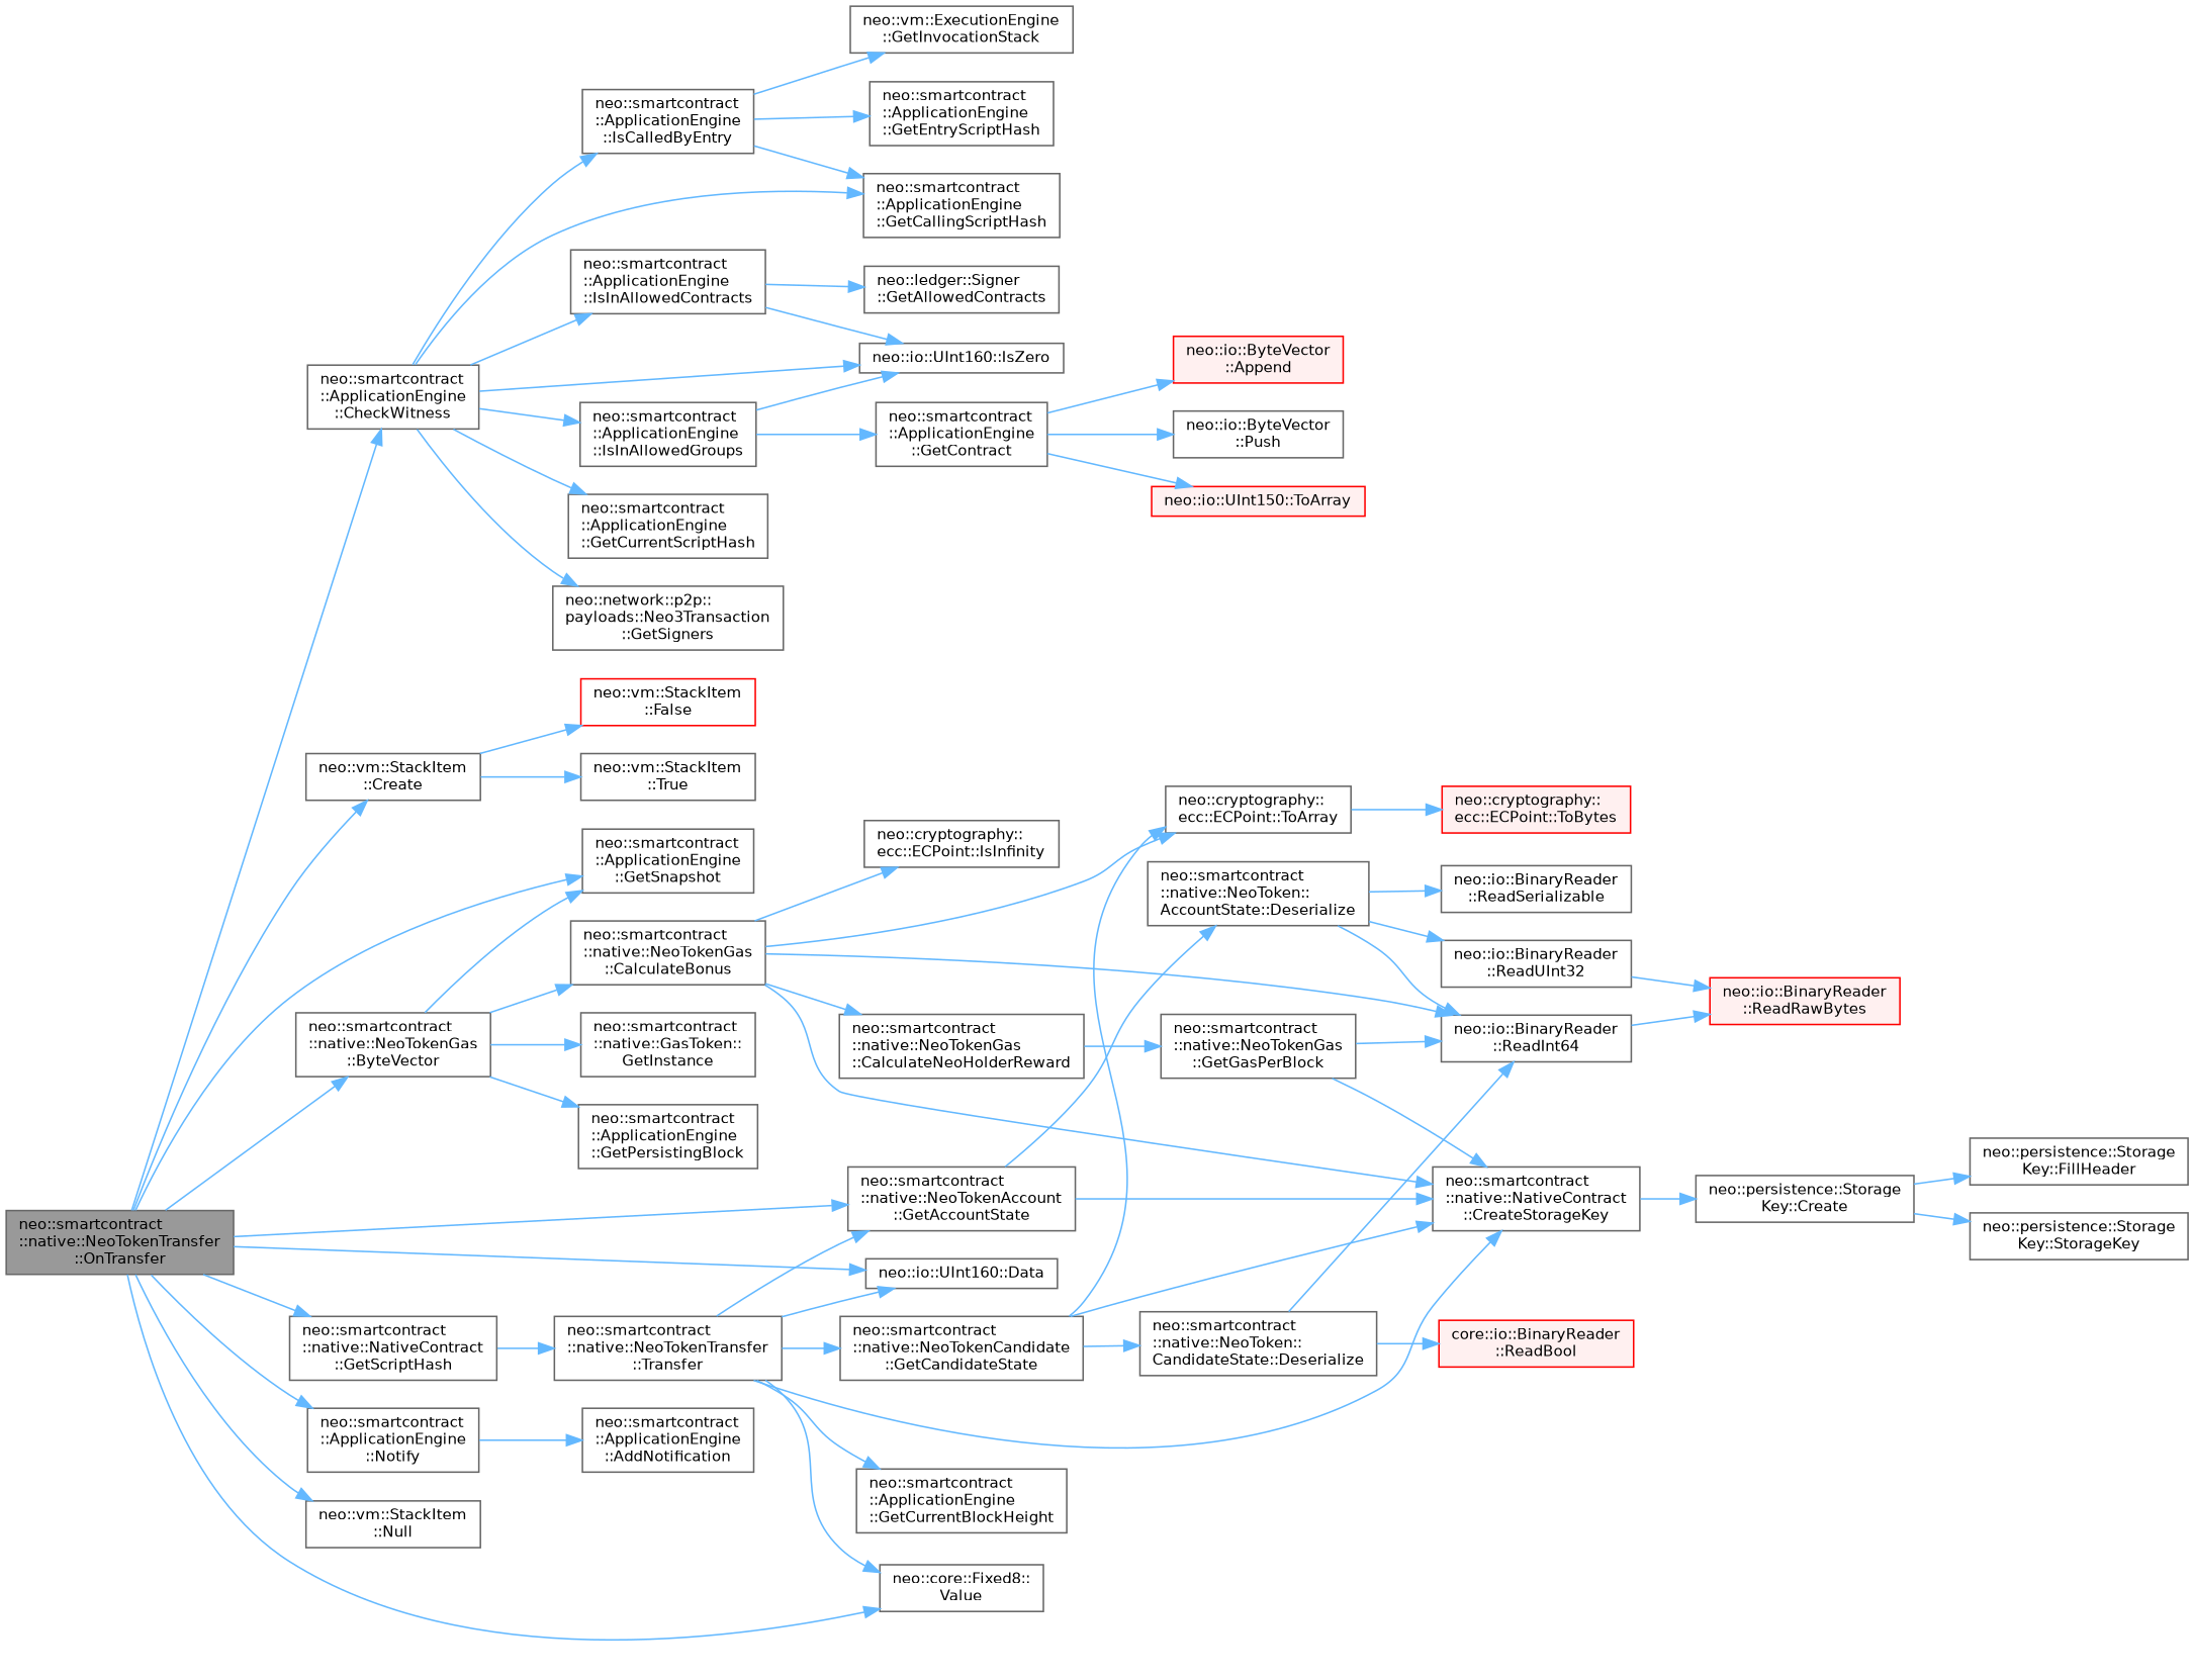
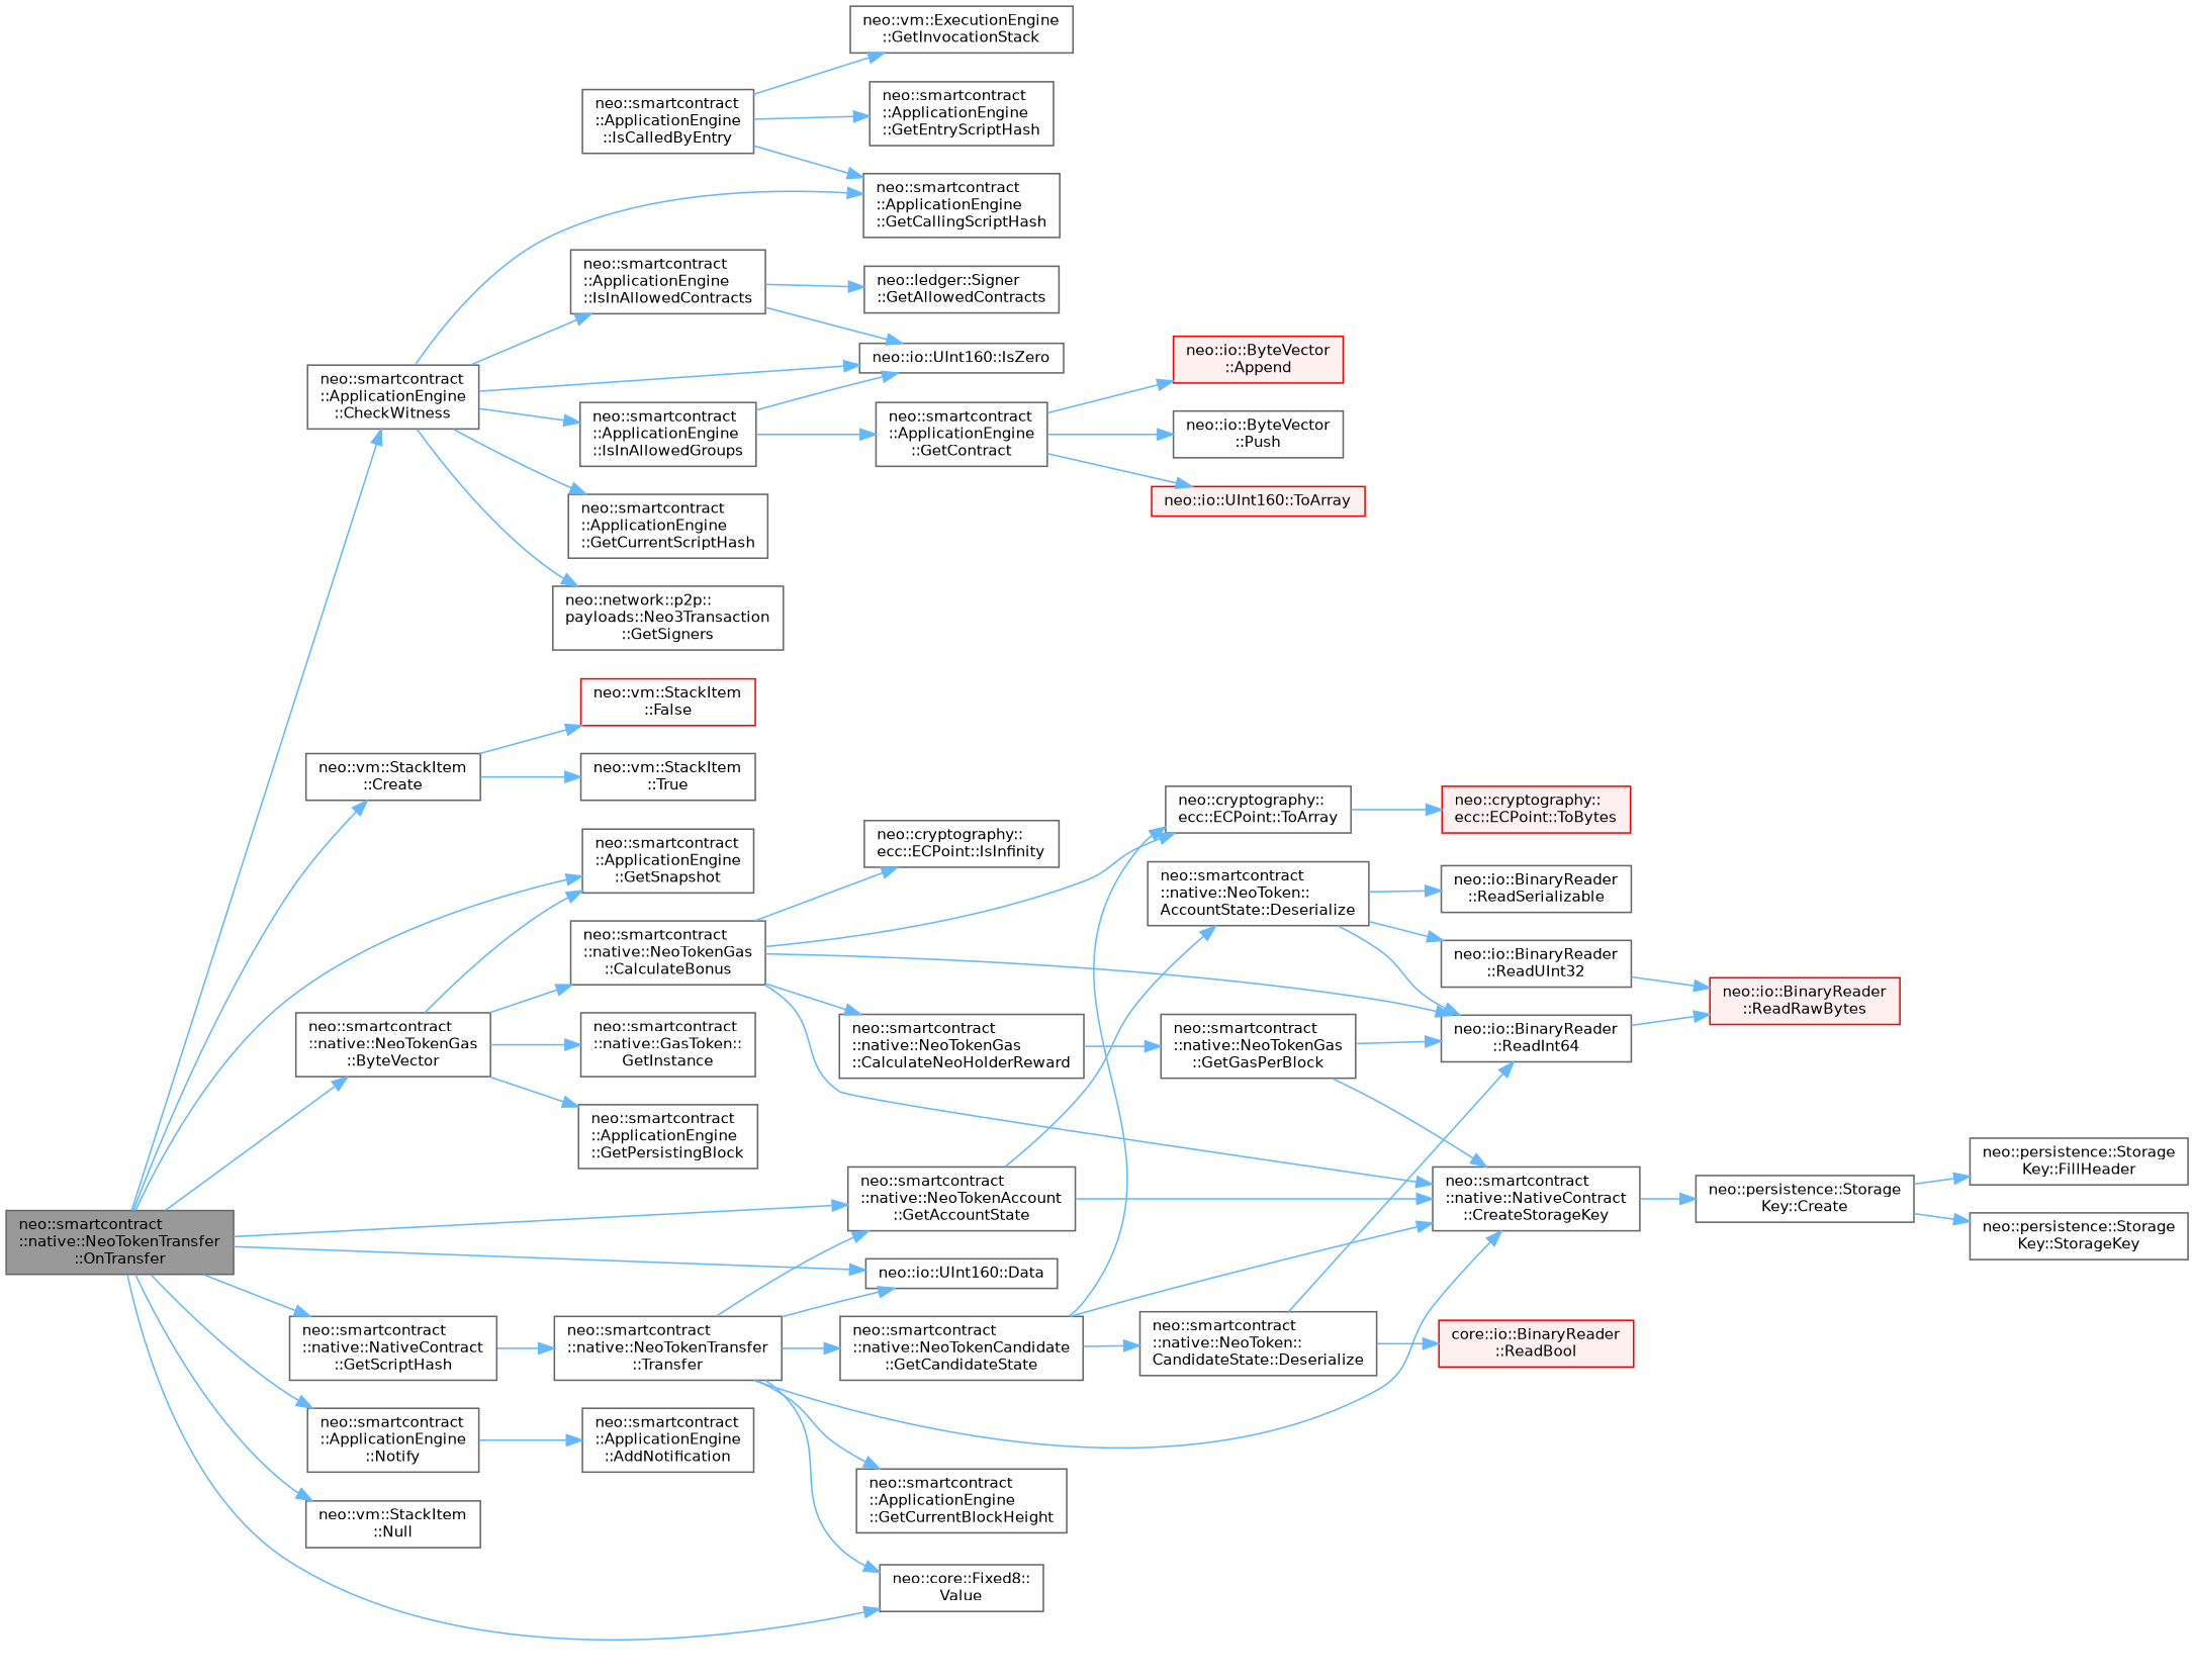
  digraph {
    rankdir=LR
    node [color=grey40 fillcolor=white fontname=Helvetica fontsize=10 shape=box style=filled]
    edge [color=steelblue1 fontname=Helvetica fontsize=10 labelfontname=Helvetica labelfontsize=10 style=solid]
    n1 [color=gray40 fillcolor=grey60 fontcolor=black height=0.2 label="neo::smartcontract\l::native::NeoTokenTransfer\l::OnTransfer" width=0.4]
    n2 [height=0.2 label="neo::smartcontract\l::ApplicationEngine\l::CheckWitness" width=0.4]
    n3 [height=0.2 label="neo::vm::StackItem\l::Create" width=0.4]
    n4 [height=0.2 label="neo::io::UInt160::Data" width=0.4]
    n5 [height=0.2 label="neo::smartcontract\l::native::NeoTokenGas\l::ByteVector" width=0.4]
    n6 [height=0.2 label="neo::smartcontract\l::ApplicationEngine\l::GetSnapshot" width=0.4]
    n7 [height=0.2 label="neo::smartcontract\l::native::NeoTokenAccount\l::GetAccountState" width=0.4]
    n8 [height=0.2 label="neo::smartcontract\l::native::NativeContract\l::GetScriptHash" width=0.4]
    n9 [height=0.2 label="neo::smartcontract\l::ApplicationEngine\l::Notify" width=0.4]
    n10 [height=0.2 label="neo::vm::StackItem\l::Null" width=0.4]
    n11 [height=0.2 label="neo::core::Fixed8::\lValue" width=0.4]
    n12 [height=0.2 label="neo::smartcontract\l::ApplicationEngine\l::GetCallingScriptHash" width=0.4]
    n13 [height=0.2 label="neo::smartcontract\l::ApplicationEngine\l::GetCurrentScriptHash" width=0.4]
    n14 [height=0.2 label="neo::network::p2p::\lpayloads::Neo3Transaction\l::GetSigners" width=0.4]
    n15 [height=0.2 label="neo::smartcontract\l::ApplicationEngine\l::IsCalledByEntry" width=0.4]
    n16 [height=0.2 label="neo::smartcontract\l::ApplicationEngine\l::IsInAllowedContracts" width=0.4]
    n17 [height=0.2 label="neo::io::UInt160::IsZero" width=0.4]
    n18 [height=0.2 label="neo::smartcontract\l::ApplicationEngine\l::IsInAllowedGroups" width=0.4]
    n19 [color=red height=0.2 label="neo::vm::StackItem\l::False" width=0.4]
    n20 [height=0.2 label="neo::vm::StackItem\l::True" width=0.4]
    n21 [height=0.2 label="neo::smartcontract\l::native::NeoTokenGas\l::CalculateBonus" width=0.4]
    n22 [height=0.2 label="neo::smartcontract\l::native::GasToken::\lGetInstance" width=0.4]
    n23 [height=0.2 label="neo::smartcontract\l::ApplicationEngine\l::GetPersistingBlock" width=0.4]
    n24 [height=0.2 label="neo::smartcontract\l::native::NativeContract\l::CreateStorageKey" width=0.4]
    n25 [height=0.2 label="neo::smartcontract\l::native::NeoToken::\lAccountState::Deserialize" width=0.4]
    n26 [height=0.2 label="neo::smartcontract\l::native::NeoTokenTransfer\l::Transfer" width=0.4]
    n27 [height=0.2 label="neo::smartcontract\l::ApplicationEngine\l::AddNotification" width=0.4]
    n28 [height=0.2 label="neo::smartcontract\l::native::NeoTokenCandidate\l::GetCandidateState" width=0.4]
    n29 [height=0.2 label="neo::smartcontract\l::ApplicationEngine\l::GetCurrentBlockHeight" width=0.4]
    n30 [height=0.2 label="neo::smartcontract\l::ApplicationEngine\l::GetEntryScriptHash" width=0.4]
    n31 [height=0.2 label="neo::vm::ExecutionEngine\l::GetInvocationStack" width=0.4]
    n32 [height=0.2 label="neo::ledger::Signer\l::GetAllowedContracts" width=0.4]
    n33 [height=0.2 label="neo::smartcontract\l::ApplicationEngine\l::GetContract" width=0.4]
    n34 [color=red fillcolor="#FFF0F0" height=0.2 label="neo::io::ByteVector\l::Append" width=0.4]
    n35 [height=0.2 label="neo::io::ByteVector\l::Push" width=0.4]
-   n36 [color=red fillcolor="#FFF0F0" height=0.2 label="neo::io::UInt150::ToArray" width=0.4]
+   n36 [color=red fillcolor="#FFF0F0" height=0.2 label="neo::io::UInt160::ToArray" width=0.4]
    n37 [height=0.2 label="neo::smartcontract\l::native::NeoTokenGas\l::CalculateNeoHolderReward" width=0.4]
    n38 [height=0.2 label="neo::io::BinaryReader\l::ReadInt64" width=0.4]
    n39 [height=0.2 label="neo::cryptography::\lecc::ECPoint::IsInfinity" width=0.4]
    n40 [height=0.2 label="neo::cryptography::\lecc::ECPoint::ToArray" width=0.4]
    n41 [height=0.2 label="neo::smartcontract\l::native::NeoTokenGas\l::GetGasPerBlock" width=0.4]
    n42 [height=0.2 label="neo::persistence::Storage\lKey::Create" width=0.4]
    n43 [color=red fillcolor="#FFF0F0" height=0.2 label="neo::io::BinaryReader\l::ReadRawBytes" width=0.4]
    n44 [color=red fillcolor="#FFF0F0" height=0.2 label="neo::cryptography::\lecc::ECPoint::ToBytes" width=0.4]
    n45 [height=0.2 label="neo::persistence::Storage\lKey::FillHeader" width=0.4]
    n46 [height=0.2 label="neo::persistence::Storage\lKey::StorageKey" width=0.4]
    n47 [height=0.2 label="neo::io::BinaryReader\l::ReadSerializable" width=0.4]
    n48 [height=0.2 label="neo::io::BinaryReader\l::ReadUInt32" width=0.4]
    n49 [height=0.2 label="neo::smartcontract\l::native::NeoToken::\lCandidateState::Deserialize" width=0.4]
    n50 [color=red fillcolor="#FFF0F0" height=0.2 label="core::io::BinaryReader\l::ReadBool" width=0.4]
    n1 -> n2
    n1 -> n3
    n1 -> n4
    n1 -> n5
    n1 -> n6
    n1 -> n7
    n1 -> n8
    n1 -> n9
    n1 -> n10
    n1 -> n11
    n2 -> n12
    n2 -> n13
    n2 -> n14
-   n2 -> n15
    n2 -> n16
    n2 -> n17
    n2 -> n18
    n3 -> n19
    n3 -> n20
    n5 -> n6
    n5 -> n21
    n5 -> n22
    n5 -> n23
    n7 -> n24
    n7 -> n25
    n8 -> n26
    n9 -> n27
    n15 -> n12
    n15 -> n30
    n15 -> n31
    n16 -> n17
    n16 -> n32
    n18 -> n17
    n18 -> n33
    n21 -> n24
    n21 -> n37
    n21 -> n38
    n21 -> n39
    n21 -> n40
    n24 -> n42
    n25 -> n38
    n25 -> n47
    n25 -> n48
    n26 -> n4
    n26 -> n7
    n26 -> n11
    n26 -> n24
    n26 -> n28
    n26 -> n29
    n28 -> n24
    n28 -> n40
    n28 -> n49
    n33 -> n34
    n33 -> n35
    n33 -> n36
    n37 -> n41
    n38 -> n43
    n40 -> n44
    n41 -> n24
    n41 -> n38
    n42 -> n45
    n42 -> n46
    n48 -> n43
    n49 -> n38
    n49 -> n50
  }
